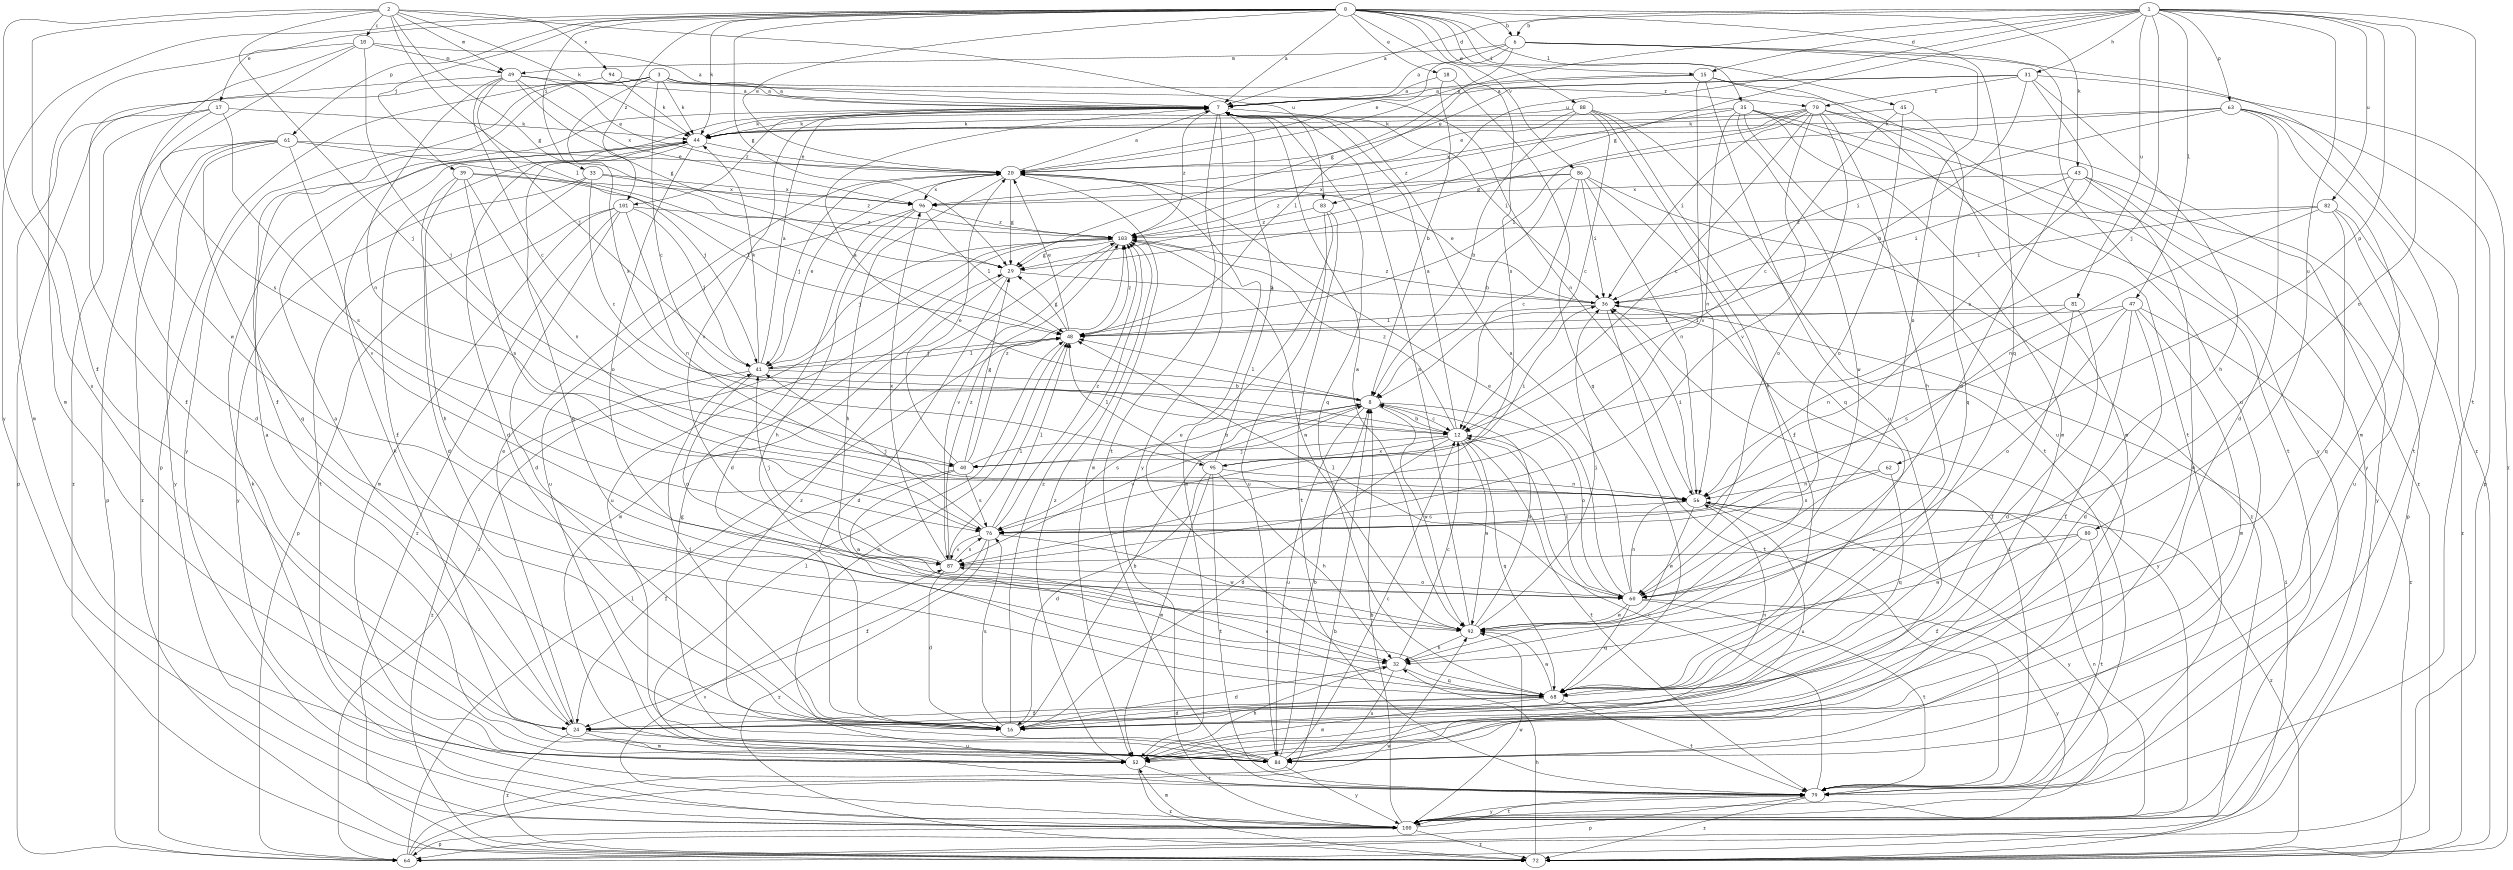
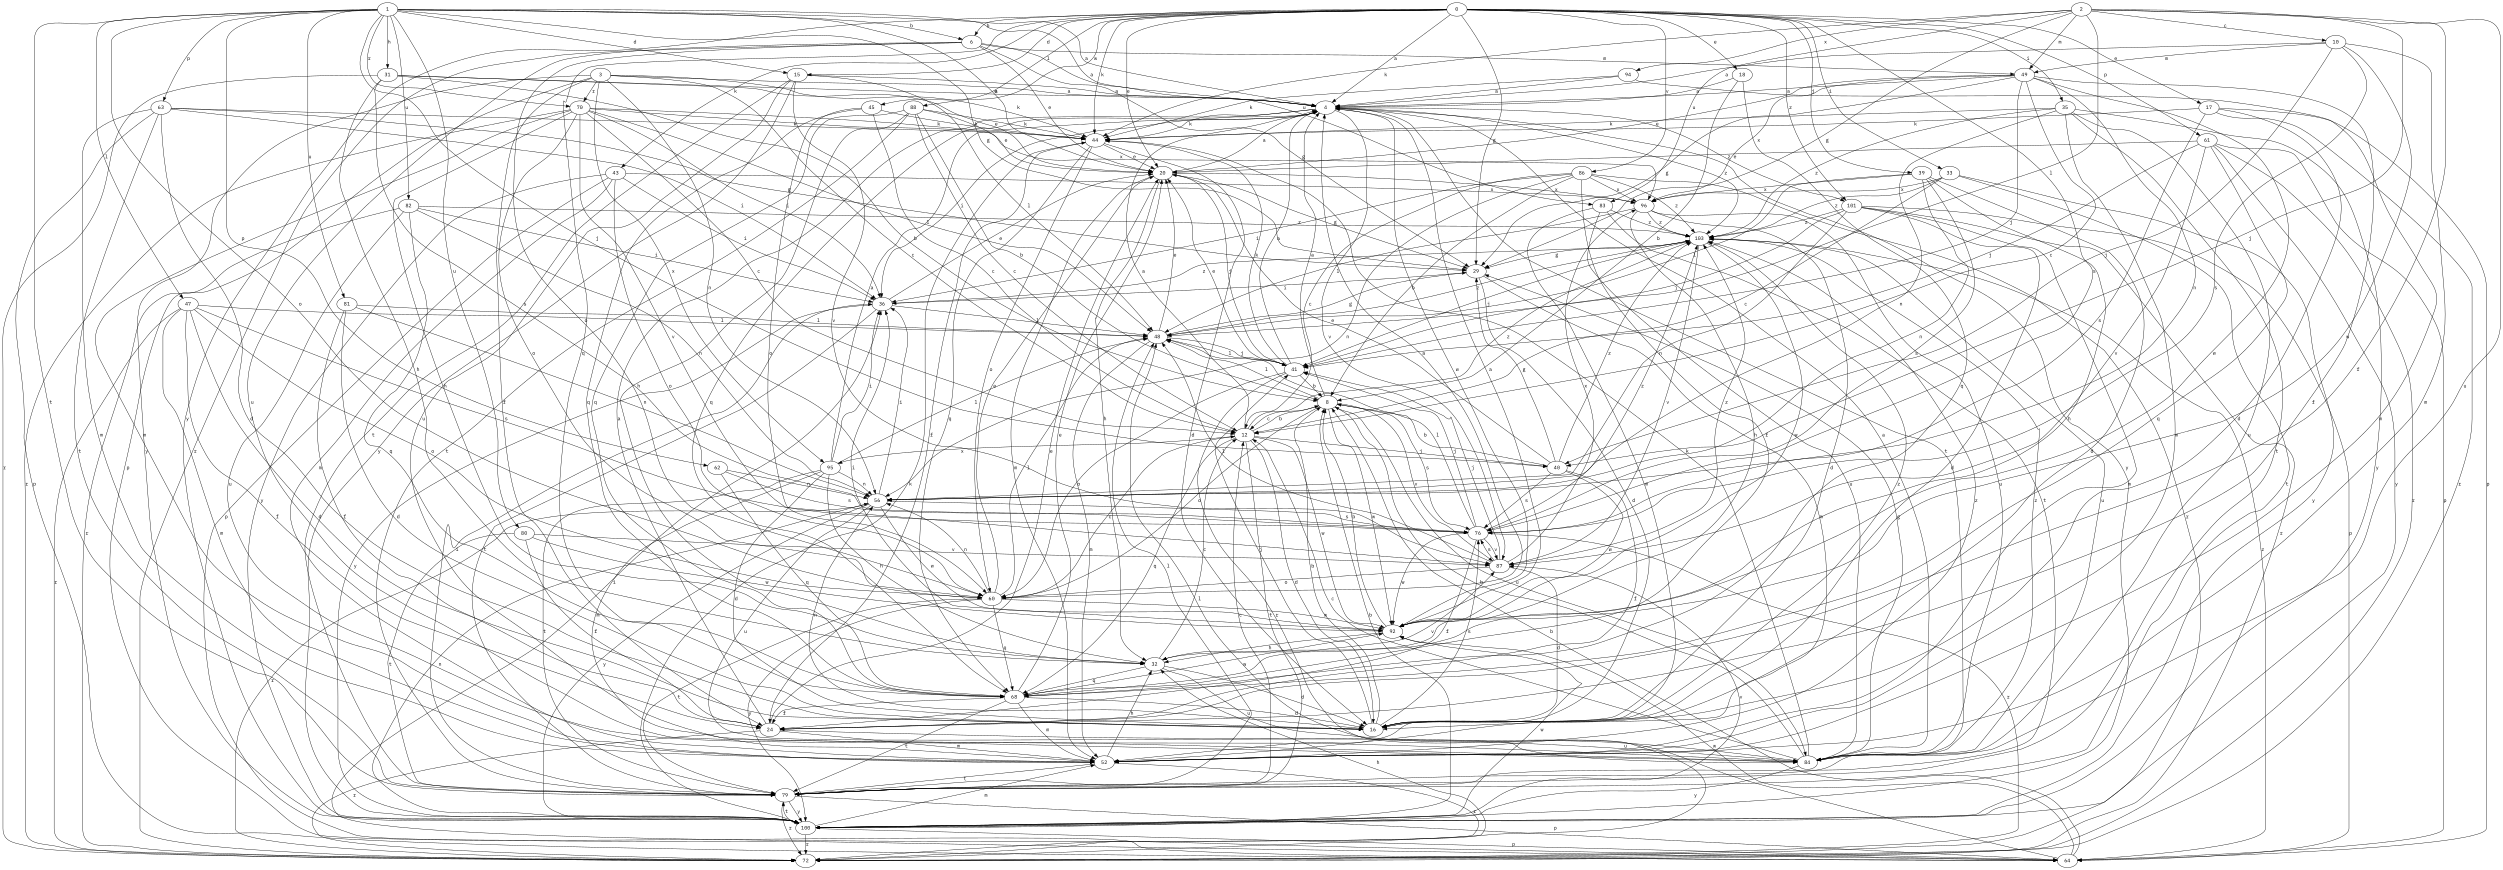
  strict digraph {
    fontname="IBM Plex Mono"
    node [fontname="IBM Plex Mono"]
    edge [fontname="IBM Plex Mono"]
    0
-   4 [label=7]
+   4
    6
    15
    17
    18
    20
    29
    33
    35
    39
    43
    44
    45
    61
    68
    76
    86
    88
    100
    101
    79
    36
    87
    92
    103
    60
    49
    84
    72
    48
    64
    16
    8
    52
    41
    32
    96
    12
    56
    24
    1
    31
    40
    47
    62
    63
    70
    80
    81
    82
    83
    2
    10
    94
    3
    95
    0 -> 4 [label=a]
    0 -> 6 [label=b]
    0 -> 15 [label=d]
    0 -> 17 [label=e]
    0 -> 18 [label=e]
    0 -> 20 [label=e]
    0 -> 29 [label=g]
    0 -> 33 [label=i]
    0 -> 35 [label=i]
    0 -> 39 [label=j]
    0 -> 43 [label=k]
    0 -> 44 [label=k]
    0 -> 45 [label=l]
    0 -> 61 [label=p]
    0 -> 68 [label=q]
    0 -> 76 [label=s]
    0 -> 86 [label=v]
    0 -> 88 [label=w]
    0 -> 100 [label=y]
    0 -> 101 [label=z]
    4 -> 44 [label=k]
    4 -> 68 [label=q]
    4 -> 100 [label=y]
    4 -> 101 [label=z]
    4 -> 79 [label=t]
    4 -> 36 [label=i]
    4 -> 87 [label=v]
    4 -> 92 [label=w]
    4 -> 103 [label=z]
    6 -> 4 [label=a]
    6 -> 20 [label=e]
    6 -> 29 [label=g]
    6 -> 60 [label=o]
    6 -> 49 [label=m]
    6 -> 84 [label=u]
    6 -> 72 [label=r]
    15 -> 4 [label=a]
    15 -> 100 [label=y]
    15 -> 79 [label=t]
    15 -> 87 [label=v]
    15 -> 84 [label=u]
    15 -> 48 [label=l]
    17 -> 44 [label=k]
    17 -> 76 [label=s]
    17 -> 72 [label=r]
    17 -> 64 [label=p]
    17 -> 16 [label=d]
    18 -> 4 [label=a]
    18 -> 68 [label=q]
    18 -> 8 [label=b]
    20 -> 4 [label=a]
    20 -> 29 [label=g]
    20 -> 52 [label=m]
    20 -> 41 [label=j]
    20 -> 32 [label=h]
    20 -> 96 [label=x]
    29 -> 36 [label=i]
    29 -> 16 [label=d]
    29 -> 52 [label=m]
    33 -> 100 [label=y]
    33 -> 79 [label=t]
    33 -> 103 [label=z]
    33 -> 96 [label=x]
    33 -> 12 [label=c]
    35 -> 44 [label=k]
    35 -> 100 [label=y]
    35 -> 79 [label=t]
    35 -> 103 [label=z]
    35 -> 84 [label=u]
    35 -> 52 [label=m]
    35 -> 56 [label=n]
    39 -> 76 [label=s]
    39 -> 48 [label=l]
    39 -> 16 [label=d]
    39 -> 32 [label=h]
    39 -> 96 [label=x]
    39 -> 56 [label=n]
    43 -> 100 [label=y]
    43 -> 36 [label=i]
    43 -> 60 [label=o]
    43 -> 64 [label=p]
    43 -> 52 [label=m]
    43 -> 96 [label=x]
    44 -> 20 [label=e]
    44 -> 68 [label=q]
    44 -> 60 [label=o]
    44 -> 16 [label=d]
    44 -> 24 [label=f]
    45 -> 44 [label=k]
    45 -> 68 [label=q]
    45 -> 60 [label=o]
    45 -> 12 [label=c]
    61 -> 20 [label=e]
    61 -> 68 [label=q]
    61 -> 100 [label=y]
    61 -> 87 [label=v]
    61 -> 72 [label=r]
    61 -> 64 [label=p]
    61 -> 41 [label=j]
    68 -> 20 [label=e]
    68 -> 79 [label=t]
    68 -> 87 [label=v]
    68 -> 92 [label=w]
    68 -> 16 [label=d]
    68 -> 52 [label=m]
    68 -> 24 [label=f]
    76 -> 87 [label=v]
    76 -> 92 [label=w]
    76 -> 103 [label=z]
    76 -> 72 [label=r]
    76 -> 48 [label=l]
    76 -> 41 [label=j]
    76 -> 24 [label=f]
    86 -> 68 [label=f]
    86 -> 36 [label=i]
    86 -> 103 [label=z]
    86 -> 72 [label=r]
    86 -> 8 [label=b]
    86 -> 96 [label=x]
    86 -> 12 [label=c]
    86 -> 56 [label=n]
    88 -> 20 [label=e]
    88 -> 44 [label=k]
    88 -> 68 [label=q]
    88 -> 79 [label=t]
    88 -> 8 [label=b]
    88 -> 32 [label=h]
    88 -> 12 [label=c]
    100 -> 44 [label=k]
    100 -> 79 [label=t]
    100 -> 87 [label=v]
    100 -> 92 [label=w]
    100 -> 72 [label=r]
    100 -> 64 [label=p]
    100 -> 8 [label=b]
    100 -> 52 [label=m]
    100 -> 56 [label=n]
    101 -> 103 [label=z]
    101 -> 72 [label=r]
    101 -> 64 [label=p]
    101 -> 16 [label=d]
    101 -> 52 [label=m]
    101 -> 41 [label=j]
    101 -> 56 [label=n]
    79 -> 100 [label=y]
    79 -> 36 [label=i]
    79 -> 72 [label=r]
    79 -> 48 [label=l]
    79 -> 64 [label=p]
    79 -> 12 [label=c]
    36 -> 20 [label=e]
    36 -> 100 [label=y]
    36 -> 79 [label=t]
    36 -> 103 [label=z]
    36 -> 48 [label=l]
    87 -> 76 [label=s]
    87 -> 103 [label=z]
    87 -> 60 [label=o]
    87 -> 48 [label=l]
    87 -> 16 [label=d]
    87 -> 41 [label=j]
    87 -> 96 [label=x]
    92 -> 4 [label=a]
    92 -> 36 [label=i]
    92 -> 8 [label=b]
    92 -> 32 [label=h]
    103 -> 29 [label=g]
    103 -> 87 [label=v]
    103 -> 92 [label=w]
    103 -> 84 [label=u]
    103 -> 41 [label=j]
    60 -> 4 [label=a]
    60 -> 20 [label=e]
    60 -> 68 [label=q]
    60 -> 100 [label=y]
    60 -> 79 [label=t]
    60 -> 92 [label=w]
    60 -> 48 [label=l]
    60 -> 12 [label=c]
    60 -> 56 [label=n]
    49 -> 4 [label=a]
    49 -> 20 [label=e]
    49 -> 29 [label=g]
-   35 -> 92 [label=w]
+   49 -> 92 [label=w]
    49 -> 41 [label=j]
    49 -> 96 [label=x]
    49 -> 12 [label=c]
    49 -> 56 [label=n]
    49 -> 24 [label=f]
    84 -> 4 [label=a]
    84 -> 29 [label=g]
    84 -> 44 [label=k]
    84 -> 100 [label=y]
    84 -> 103 [label=z]
    84 -> 8 [label=b]
    84 -> 12 [label=c]
    72 -> 32 [label=h]
    48 -> 20 [label=e]
    48 -> 29 [label=g]
    48 -> 103 [label=z]
    48 -> 52 [label=m]
    48 -> 41 [label=j]
    64 -> 36 [label=i]
    64 -> 92 [label=w]
    64 -> 103 [label=z]
    64 -> 48 [label=l]
    64 -> 8 [label=b]
    16 -> 76 [label=s]
    16 -> 103 [label=z]
    16 -> 8 [label=b]
    16 -> 41 [label=j]
    16 -> 56 [label=n]
    8 -> 4 [label=a]
    8 -> 76 [label=s]
    8 -> 87 [label=v]
    8 -> 92 [label=w]
    8 -> 60 [label=o]
    8 -> 84 [label=u]
    8 -> 48 [label=l]
    8 -> 12 [label=c]
    52 -> 79 [label=t]
    52 -> 103 [label=z]
    52 -> 72 [label=r]
    52 -> 32 [label=h]
    41 -> 4 [label=a]
    41 -> 20 [label=e]
    41 -> 44 [label=k]
    41 -> 60 [label=o]
    41 -> 72 [label=r]
    41 -> 48 [label=l]
    41 -> 8 [label=b]
    32 -> 68 [label=q]
    32 -> 84 [label=u]
    32 -> 16 [label=d]
    32 -> 12 [label=c]
    96 -> 103 [label=z]
    96 -> 84 [label=u]
    96 -> 48 [label=l]
    96 -> 16 [label=d]
    96 -> 32 [label=h]
    12 -> 4 [label=a]
    12 -> 68 [label=q]
    12 -> 79 [label=t]
    12 -> 92 [label=w]
    12 -> 103 [label=z]
    12 -> 16 [label=d]
    12 -> 8 [label=b]
    12 -> 40 [label=j]
    12 -> 95 [label=x]
    56 -> 76 [label=s]
    56 -> 100 [label=y]
    56 -> 36 [label=i]
    56 -> 92 [label=w]
    56 -> 84 [label=u]
    56 -> 72 [label=r]
    24 -> 4 [label=a]
    24 -> 20 [label=e]
    24 -> 84 [label=u]
    24 -> 72 [label=r]
    24 -> 52 [label=m]
    1 -> 4 [label=a]
    1 -> 6 [label=b]
    1 -> 15 [label=d]
    1 -> 20 [label=e]
    1 -> 29 [label=g]
    1 -> 79 [label=t]
    1 -> 60 [label=o]
    1 -> 31 [label=h]
    1 -> 40 [label=j]
    1 -> 47 [label=l]
    1 -> 62 [label=p]
    1 -> 63 [label=p]
-   31 -> 70 [label=r]
+   1 -> 70 [label=r]
    1 -> 80 [label=u]
    1 -> 81 [label=u]
    1 -> 82 [label=u]
    1 -> 83 [label=u]
    31 -> 4 [label=a]
    31 -> 20 [label=e]
    31 -> 76 [label=s]
    31 -> 72 [label=r]
    31 -> 8 [label=b]
    31 -> 32 [label=h]
    40 -> 20 [label=e]
    40 -> 29 [label=g]
    40 -> 76 [label=s]
    40 -> 92 [label=w]
    40 -> 103 [label=z]
    40 -> 8 [label=b]
    40 -> 24 [label=f]
    47 -> 76 [label=s]
    47 -> 60 [label=o]
    47 -> 72 [label=r]
    47 -> 48 [label=l]
    47 -> 16 [label=d]
    47 -> 52 [label=m]
    47 -> 24 [label=f]
    62 -> 68 [label=q]
    62 -> 76 [label=s]
    62 -> 56 [label=n]
    63 -> 29 [label=g]
    63 -> 44 [label=k]
    63 -> 79 [label=t]
    63 -> 36 [label=i]
    63 -> 64 [label=p]
    63 -> 16 [label=d]
    63 -> 52 [label=m]
    70 -> 44 [label=k]
    70 -> 36 [label=i]
    70 -> 87 [label=v]
    70 -> 60 [label=o]
    70 -> 72 [label=r]
    70 -> 48 [label=l]
    70 -> 52 [label=m]
    70 -> 32 [label=h]
    70 -> 96 [label=x]
    70 -> 12 [label=c]
    80 -> 79 [label=t]
    80 -> 87 [label=v]
    80 -> 92 [label=w]
    80 -> 24 [label=f]
    81 -> 48 [label=l]
    81 -> 16 [label=d]
    81 -> 56 [label=n]
    81 -> 24 [label=f]
    82 -> 68 [label=q]
    82 -> 36 [label=i]
    82 -> 103 [label=z]
    82 -> 84 [label=u]
    82 -> 72 [label=r]
    82 -> 56 [label=n]
    83 -> 79 [label=t]
    83 -> 103 [label=z]
    83 -> 84 [label=u]
    83 -> 52 [label=m]
    2 -> 29 [label=g]
    2 -> 44 [label=k]
    2 -> 49 [label=m]
    2 -> 84 [label=u]
    2 -> 48 [label=l]
    2 -> 24 [label=f]
    2 -> 40 [label=j]
    2 -> 83 [label=u]
    2 -> 10 [label=c]
    2 -> 94 [label=x]
    10 -> 4 [label=a]
    10 -> 76 [label=s]
    10 -> 92 [label=w]
    10 -> 49 [label=m]
    10 -> 52 [label=m]
    10 -> 40 [label=j]
    94 -> 4 [label=a]
    94 -> 44 [label=k]
    94 -> 52 [label=m]
    3 -> 4 [label=a]
    3 -> 44 [label=k]
    3 -> 100 [label=y]
    3 -> 64 [label=p]
    3 -> 12 [label=c]
    3 -> 56 [label=n]
    3 -> 24 [label=f]
    3 -> 70 [label=r]
    3 -> 95 [label=x]
    95 -> 4 [label=a]
    95 -> 79 [label=t]
    95 -> 36 [label=i]
    95 -> 48 [label=l]
    95 -> 16 [label=d]
    95 -> 52 [label=m]
    95 -> 32 [label=h]
    95 -> 56 [label=n]
  }
